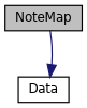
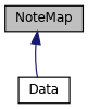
  digraph {
    node [color=black fontname=Helvetica fontsize=10 shape=record style=filled]
    n1 [fillcolor=grey75 fontcolor=black height=0.2 label=NoteMap width=0.4]
    n2 [fillcolor=white height=0.2 label=Data width=0.4]
-   n2 -> n1 [color=midnightblue dir=back fontname=Helvetica fontsize=10 labelfontname=Helvetica labelfontsize=10 style=solid]
+   n1 -> n2 [color=midnightblue dir=back fontname=Helvetica fontsize=10 labelfontname=Helvetica labelfontsize=10 style=solid]
  }
